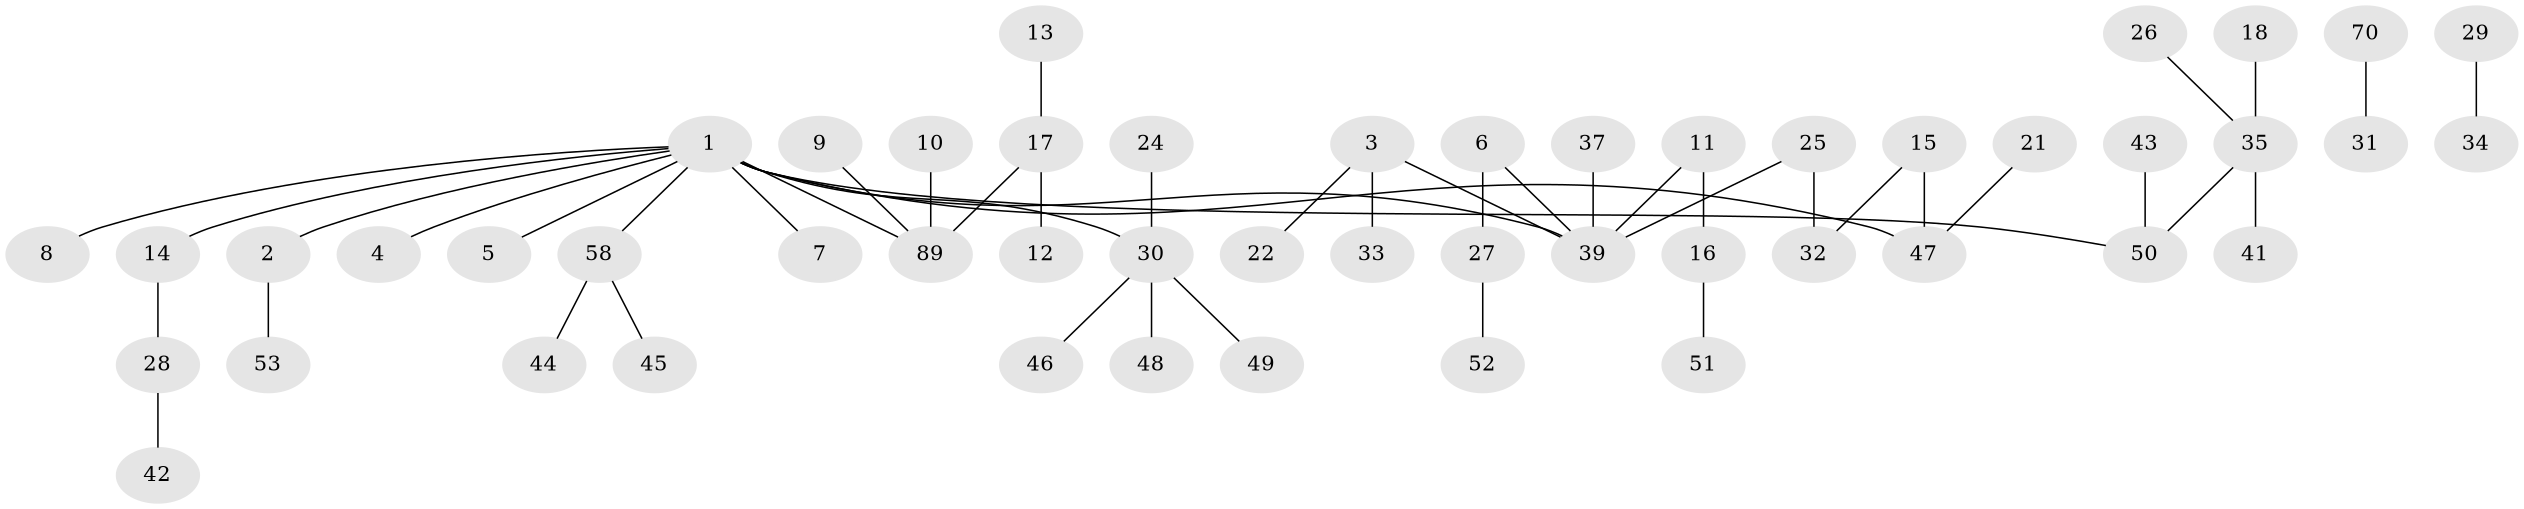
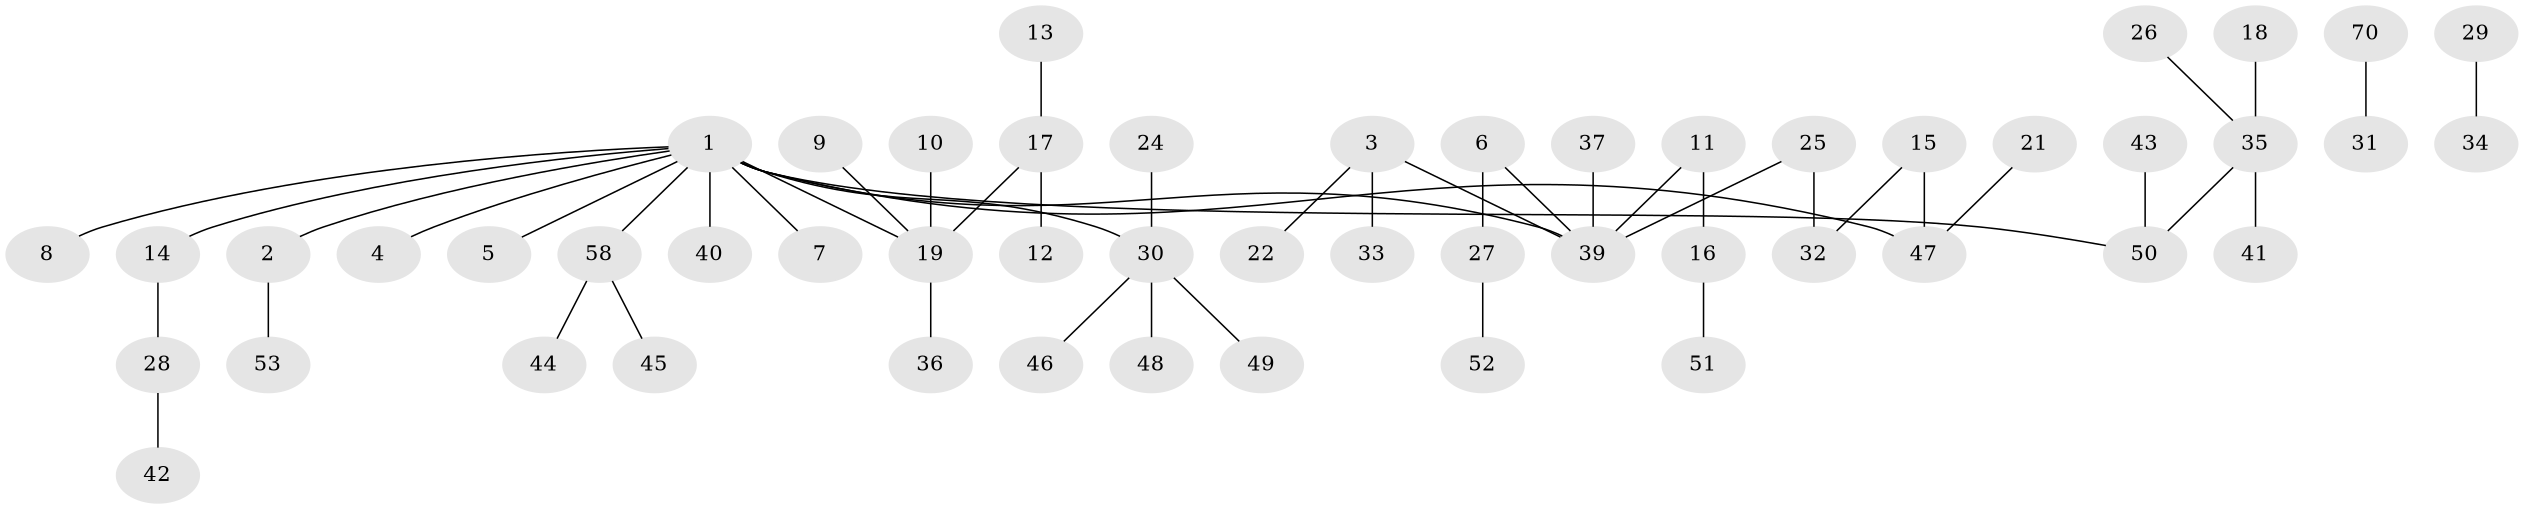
  graph {
    node [color=gray90 style=filled]
    edge [weight=1.0]
    1
    2
    4
    5
    7
    8
    14
-   19 [label=89]
+   19
    30
    n10 [label=58]
    39
+   40
    47
    50
    n15 [label=53]
    28
+   36
    46
    48
    49
    44
    45
    3
    22
    33
    6
    27
    52
    9
    10
    11
    16
    51
    13
    17
    12
    42
    15
    32
    18
    35
    41
    n43 [label=70]
    31
    21
    24
    25
    26
    29
    34
    37
    43
    1 -- 2
    1 -- 4
    1 -- 5
    1 -- 7
    1 -- 8
    1 -- 14
    1 -- 19
    1 -- 30
    1 -- n10
    1 -- 39
+   1 -- 40
    1 -- 47
    1 -- 50
    2 -- n15
    14 -- 28
+   19 -- 36
    30 -- 46
    30 -- 48
    30 -- 49
    n10 -- 44
    n10 -- 45
    28 -- 42
    3 -- 39
    3 -- 22
    3 -- 33
    6 -- 39
    6 -- 27
    27 -- 52
    9 -- 19
    10 -- 19
    11 -- 39
    11 -- 16
    16 -- 51
    13 -- 17
    17 -- 19
    17 -- 12
    15 -- 47
    15 -- 32
    18 -- 35
    35 -- 50
    35 -- 41
    n43 -- 31
    21 -- 47
    24 -- 30
    25 -- 39
    25 -- 32
    26 -- 35
    29 -- 34
    37 -- 39
    43 -- 50
  }
